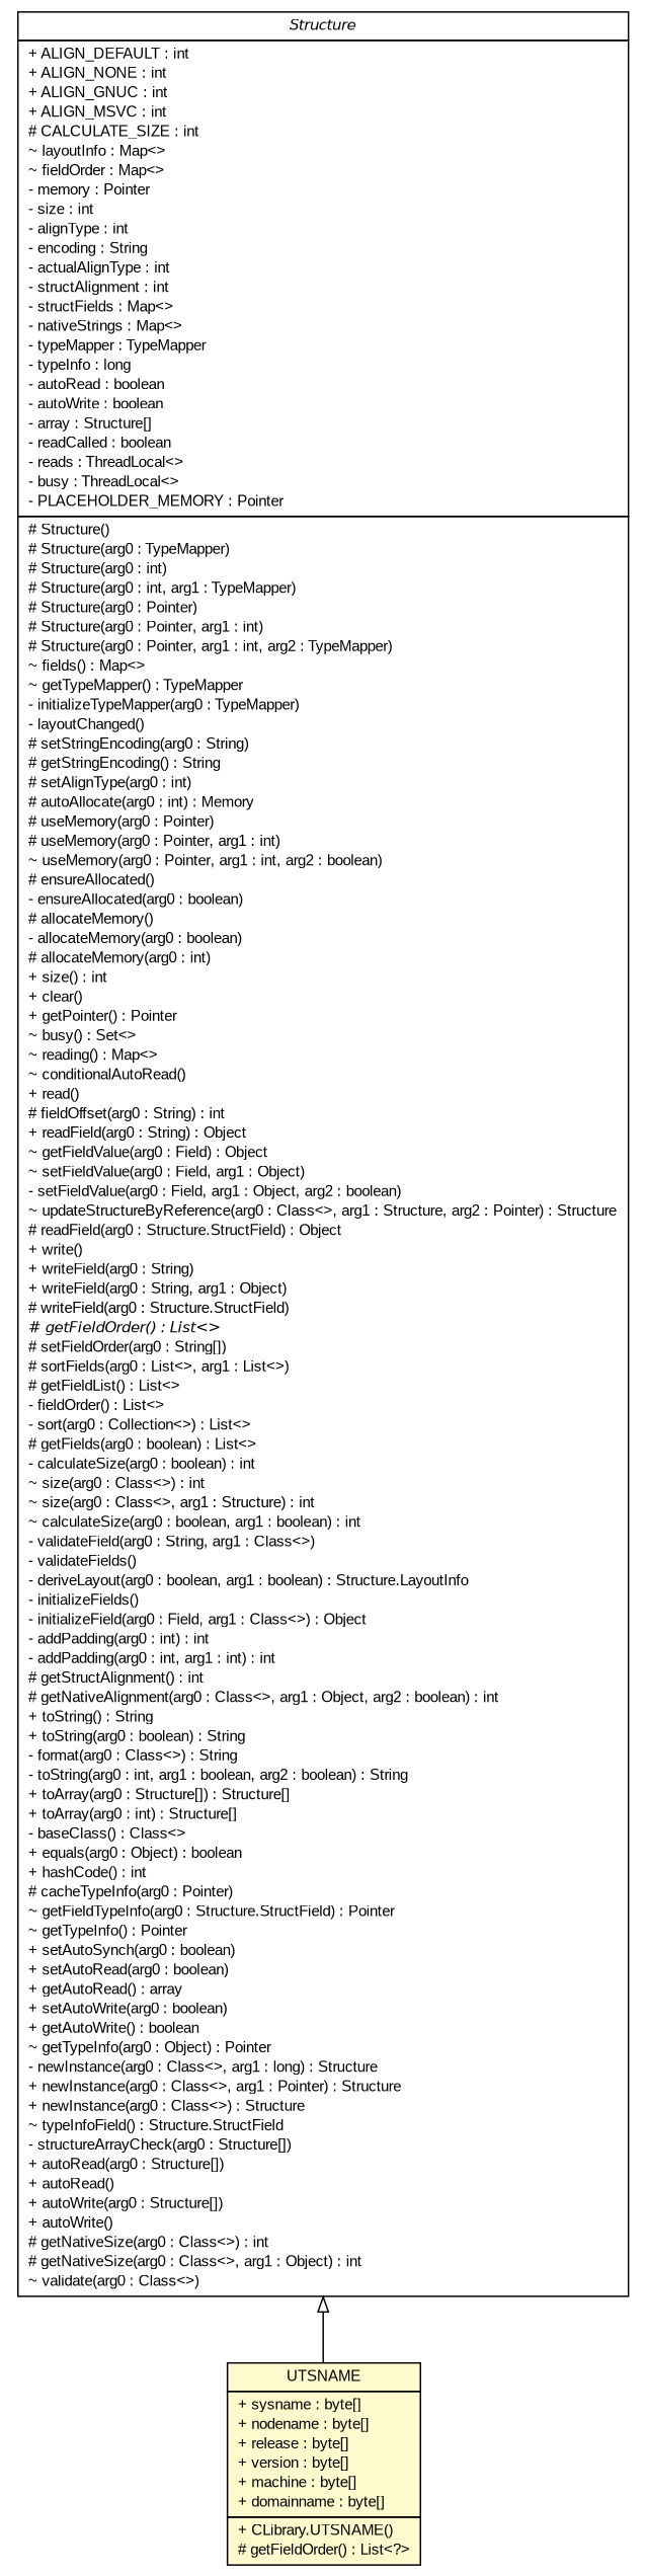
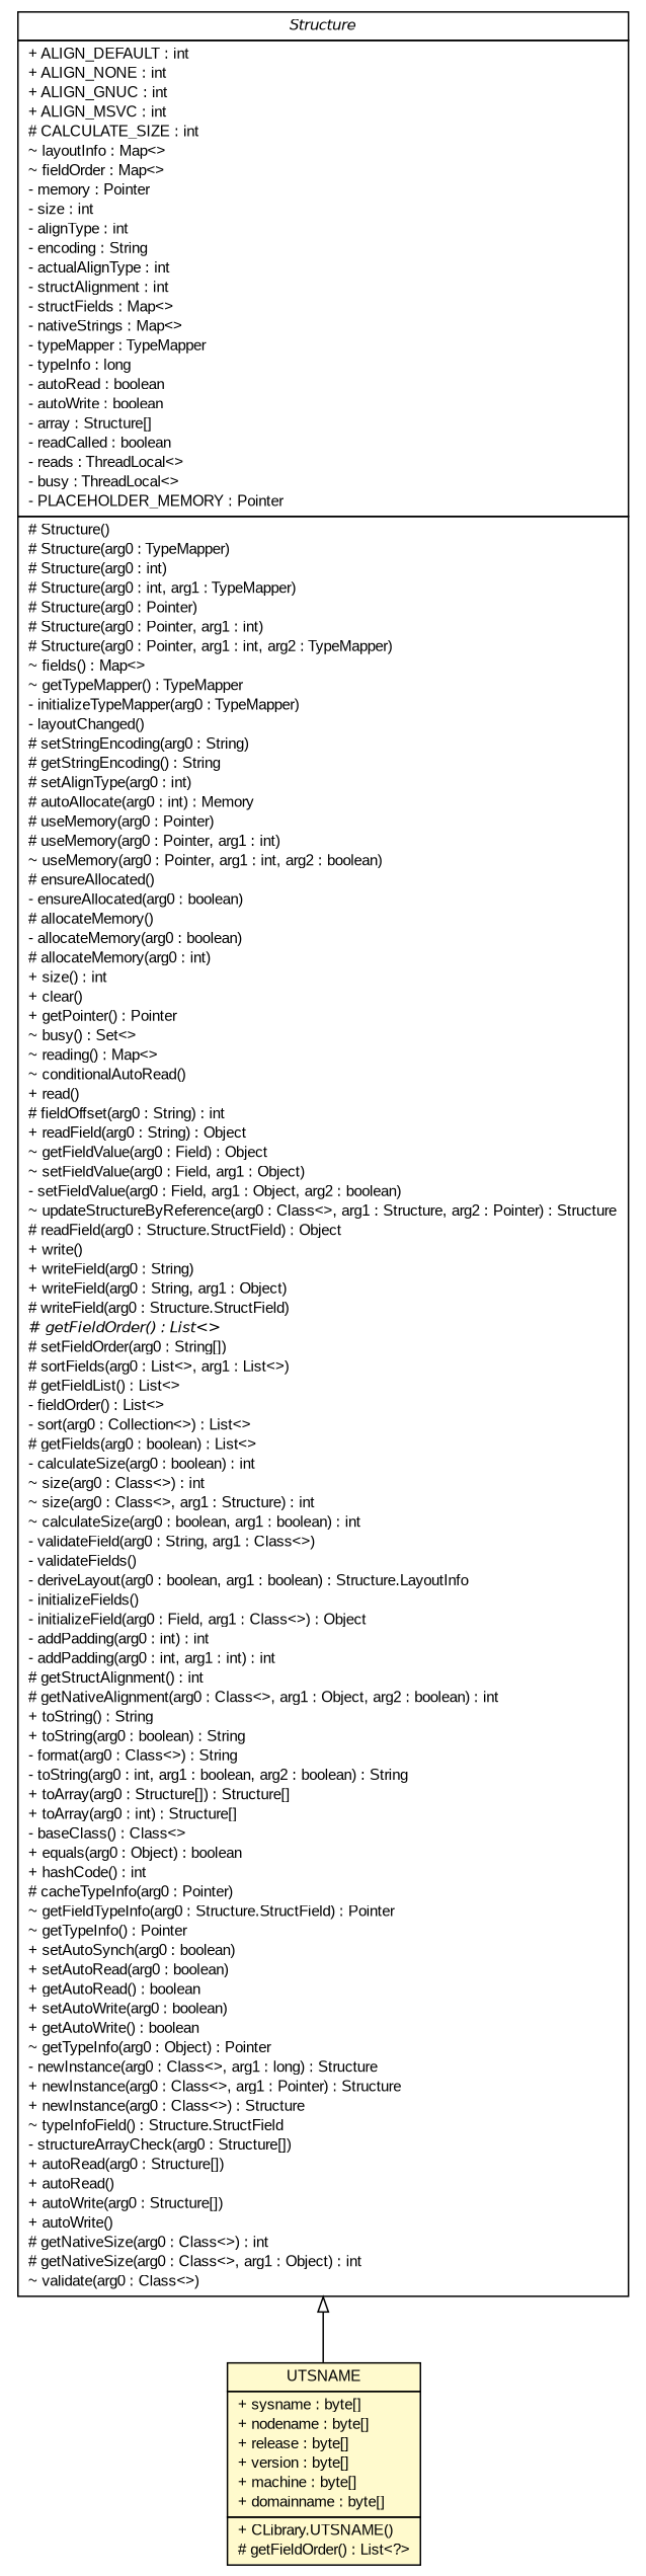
  digraph {
    nodesep=0.25
    ranksep=0.5
    fontname="Liberation Sans"
    node [fontcolor=black fontname="Liberation Sans" fontsize=10.0 shape=plaintext]
    n1 [label=<<table title="de.hsbremen.tc.tnc.natives.CLibrary.UTSNAME" border="0" cellborder="1" cellspacing="0" cellpadding="2" port="p" bgcolor="lemonChiffon" href="./CLibrary.UTSNAME.html"> 		<tr><td><table border="0" cellspacing="0" cellpadding="1"> <tr><td align="center" balign="center"> UTSNAME </td></tr> 		</table></td></tr> 		<tr><td><table border="0" cellspacing="0" cellpadding="1"> <tr><td align="left" balign="left"> + sysname : byte[] </td></tr> <tr><td align="left" balign="left"> + nodename : byte[] </td></tr> <tr><td align="left" balign="left"> + release : byte[] </td></tr> <tr><td align="left" balign="left"> + version : byte[] </td></tr> <tr><td align="left" balign="left"> + machine : byte[] </td></tr> <tr><td align="left" balign="left"> + domainname : byte[] </td></tr> 		</table></td></tr> 		<tr><td><table border="0" cellspacing="0" cellpadding="1"> <tr><td align="left" balign="left"> + CLibrary.UTSNAME() </td></tr> <tr><td align="left" balign="left"> # getFieldOrder() : List&lt;?&gt; </td></tr> 		</table></td></tr> 		</table>>]
-   n2 [label=<<table title="com.sun.jna.Structure" border="0" cellborder="1" cellspacing="0" cellpadding="2" port="p" href="http://java.sun.com/j2se/1.4.2/docs/api/com/sun/jna/Structure.html"> 		<tr><td><table border="0" cellspacing="0" cellpadding="1"> <tr><td align="center" balign="center"><font face="Helvetica-Oblique"> Structure </font></td></tr> 		</table></td></tr> 		<tr><td><table border="0" cellspacing="0" cellpadding="1"> <tr><td align="left" balign="left"> + ALIGN_DEFAULT : int </td></tr> <tr><td align="left" balign="left"> + ALIGN_NONE : int </td></tr> <tr><td align="left" balign="left"> + ALIGN_GNUC : int </td></tr> <tr><td align="left" balign="left"> + ALIGN_MSVC : int </td></tr> <tr><td align="left" balign="left"> # CALCULATE_SIZE : int </td></tr> <tr><td align="left" balign="left"> ~ layoutInfo : Map&lt;&gt; </td></tr> <tr><td align="left" balign="left"> ~ fieldOrder : Map&lt;&gt; </td></tr> <tr><td align="left" balign="left"> - memory : Pointer </td></tr> <tr><td align="left" balign="left"> - size : int </td></tr> <tr><td align="left" balign="left"> - alignType : int </td></tr> <tr><td align="left" balign="left"> - encoding : String </td></tr> <tr><td align="left" balign="left"> - actualAlignType : int </td></tr> <tr><td align="left" balign="left"> - structAlignment : int </td></tr> <tr><td align="left" balign="left"> - structFields : Map&lt;&gt; </td></tr> <tr><td align="left" balign="left"> - nativeStrings : Map&lt;&gt; </td></tr> <tr><td align="left" balign="left"> - typeMapper : TypeMapper </td></tr> <tr><td align="left" balign="left"> - typeInfo : long </td></tr> <tr><td align="left" balign="left"> - autoRead : boolean </td></tr> <tr><td align="left" balign="left"> - autoWrite : boolean </td></tr> <tr><td align="left" balign="left"> - array : Structure[] </td></tr> <tr><td align="left" balign="left"> - readCalled : boolean </td></tr> <tr><td align="left" balign="left"> - reads : ThreadLocal&lt;&gt; </td></tr> <tr><td align="left" balign="left"> - busy : ThreadLocal&lt;&gt; </td></tr> <tr><td align="left" balign="left"> - PLACEHOLDER_MEMORY : Pointer </td></tr> 		</table></td></tr> 		<tr><td><table border="0" cellspacing="0" cellpadding="1"> <tr><td align="left" balign="left"> # Structure() </td></tr> <tr><td align="left" balign="left"> # Structure(arg0 : TypeMapper) </td></tr> <tr><td align="left" balign="left"> # Structure(arg0 : int) </td></tr> <tr><td align="left" balign="left"> # Structure(arg0 : int, arg1 : TypeMapper) </td></tr> <tr><td align="left" balign="left"> # Structure(arg0 : Pointer) </td></tr> <tr><td align="left" balign="left"> # Structure(arg0 : Pointer, arg1 : int) </td></tr> <tr><td align="left" balign="left"> # Structure(arg0 : Pointer, arg1 : int, arg2 : TypeMapper) </td></tr> <tr><td align="left" balign="left"> ~ fields() : Map&lt;&gt; </td></tr> <tr><td align="left" balign="left"> ~ getTypeMapper() : TypeMapper </td></tr> <tr><td align="left" balign="left"> - initializeTypeMapper(arg0 : TypeMapper) </td></tr> <tr><td align="left" balign="left"> - layoutChanged() </td></tr> <tr><td align="left" balign="left"> # setStringEncoding(arg0 : String) </td></tr> <tr><td align="left" balign="left"> # getStringEncoding() : String </td></tr> <tr><td align="left" balign="left"> # setAlignType(arg0 : int) </td></tr> <tr><td align="left" balign="left"> # autoAllocate(arg0 : int) : Memory </td></tr> <tr><td align="left" balign="left"> # useMemory(arg0 : Pointer) </td></tr> <tr><td align="left" balign="left"> # useMemory(arg0 : Pointer, arg1 : int) </td></tr> <tr><td align="left" balign="left"> ~ useMemory(arg0 : Pointer, arg1 : int, arg2 : boolean) </td></tr> <tr><td align="left" balign="left"> # ensureAllocated() </td></tr> <tr><td align="left" balign="left"> - ensureAllocated(arg0 : boolean) </td></tr> <tr><td align="left" balign="left"> # allocateMemory() </td></tr> <tr><td align="left" balign="left"> - allocateMemory(arg0 : boolean) </td></tr> <tr><td align="left" balign="left"> # allocateMemory(arg0 : int) </td></tr> <tr><td align="left" balign="left"> + size() : int </td></tr> <tr><td align="left" balign="left"> + clear() </td></tr> <tr><td align="left" balign="left"> + getPointer() : Pointer </td></tr> <tr><td align="left" balign="left"> ~ busy() : Set&lt;&gt; </td></tr> <tr><td align="left" balign="left"> ~ reading() : Map&lt;&gt; </td></tr> <tr><td align="left" balign="left"> ~ conditionalAutoRead() </td></tr> <tr><td align="left" balign="left"> + read() </td></tr> <tr><td align="left" balign="left"> # fieldOffset(arg0 : String) : int </td></tr> <tr><td align="left" balign="left"> + readField(arg0 : String) : Object </td></tr> <tr><td align="left" balign="left"> ~ getFieldValue(arg0 : Field) : Object </td></tr> <tr><td align="left" balign="left"> ~ setFieldValue(arg0 : Field, arg1 : Object) </td></tr> <tr><td align="left" balign="left"> - setFieldValue(arg0 : Field, arg1 : Object, arg2 : boolean) </td></tr> <tr><td align="left" balign="left"> ~ updateStructureByReference(arg0 : Class&lt;&gt;, arg1 : Structure, arg2 : Pointer) : Structure </td></tr> <tr><td align="left" balign="left"> # readField(arg0 : Structure.StructField) : Object </td></tr> <tr><td align="left" balign="left"> + write() </td></tr> <tr><td align="left" balign="left"> + writeField(arg0 : String) </td></tr> <tr><td align="left" balign="left"> + writeField(arg0 : String, arg1 : Object) </td></tr> <tr><td align="left" balign="left"> # writeField(arg0 : Structure.StructField) </td></tr> <tr><td align="left" balign="left"><font face="Helvetica-Oblique" point-size="10.0"> # getFieldOrder() : List&lt;&gt; </font></td></tr> <tr><td align="left" balign="left"> # setFieldOrder(arg0 : String[]) </td></tr> <tr><td align="left" balign="left"> # sortFields(arg0 : List&lt;&gt;, arg1 : List&lt;&gt;) </td></tr> <tr><td align="left" balign="left"> # getFieldList() : List&lt;&gt; </td></tr> <tr><td align="left" balign="left"> - fieldOrder() : List&lt;&gt; </td></tr> <tr><td align="left" balign="left"> - sort(arg0 : Collection&lt;&gt;) : List&lt;&gt; </td></tr> <tr><td align="left" balign="left"> # getFields(arg0 : boolean) : List&lt;&gt; </td></tr> <tr><td align="left" balign="left"> - calculateSize(arg0 : boolean) : int </td></tr> <tr><td align="left" balign="left"> ~ size(arg0 : Class&lt;&gt;) : int </td></tr> <tr><td align="left" balign="left"> ~ size(arg0 : Class&lt;&gt;, arg1 : Structure) : int </td></tr> <tr><td align="left" balign="left"> ~ calculateSize(arg0 : boolean, arg1 : boolean) : int </td></tr> <tr><td align="left" balign="left"> - validateField(arg0 : String, arg1 : Class&lt;&gt;) </td></tr> <tr><td align="left" balign="left"> - validateFields() </td></tr> <tr><td align="left" balign="left"> - deriveLayout(arg0 : boolean, arg1 : boolean) : Structure.LayoutInfo </td></tr> <tr><td align="left" balign="left"> - initializeFields() </td></tr> <tr><td align="left" balign="left"> - initializeField(arg0 : Field, arg1 : Class&lt;&gt;) : Object </td></tr> <tr><td align="left" balign="left"> - addPadding(arg0 : int) : int </td></tr> <tr><td align="left" balign="left"> - addPadding(arg0 : int, arg1 : int) : int </td></tr> <tr><td align="left" balign="left"> # getStructAlignment() : int </td></tr> <tr><td align="left" balign="left"> # getNativeAlignment(arg0 : Class&lt;&gt;, arg1 : Object, arg2 : boolean) : int </td></tr> <tr><td align="left" balign="left"> + toString() : String </td></tr> <tr><td align="left" balign="left"> + toString(arg0 : boolean) : String </td></tr> <tr><td align="left" balign="left"> - format(arg0 : Class&lt;&gt;) : String </td></tr> <tr><td align="left" balign="left"> - toString(arg0 : int, arg1 : boolean, arg2 : boolean) : String </td></tr> <tr><td align="left" balign="left"> + toArray(arg0 : Structure[]) : Structure[] </td></tr> <tr><td align="left" balign="left"> + toArray(arg0 : int) : Structure[] </td></tr> <tr><td align="left" balign="left"> - baseClass() : Class&lt;&gt; </td></tr> <tr><td align="left" balign="left"> + equals(arg0 : Object) : boolean </td></tr> <tr><td align="left" balign="left"> + hashCode() : int </td></tr> <tr><td align="left" balign="left"> # cacheTypeInfo(arg0 : Pointer) </td></tr> <tr><td align="left" balign="left"> ~ getFieldTypeInfo(arg0 : Structure.StructField) : Pointer </td></tr> <tr><td align="left" balign="left"> ~ getTypeInfo() : Pointer </td></tr> <tr><td align="left" balign="left"> + setAutoSynch(arg0 : boolean) </td></tr> <tr><td align="left" balign="left"> + setAutoRead(arg0 : boolean) </td></tr> <tr><td align="left" balign="left"> + getAutoRead() : array </td></tr> <tr><td align="left" balign="left"> + setAutoWrite(arg0 : boolean) </td></tr> <tr><td align="left" balign="left"> + getAutoWrite() : boolean </td></tr> <tr><td align="left" balign="left"> ~ getTypeInfo(arg0 : Object) : Pointer </td></tr> <tr><td align="left" balign="left"> - newInstance(arg0 : Class&lt;&gt;, arg1 : long) : Structure </td></tr> <tr><td align="left" balign="left"> + newInstance(arg0 : Class&lt;&gt;, arg1 : Pointer) : Structure </td></tr> <tr><td align="left" balign="left"> + newInstance(arg0 : Class&lt;&gt;) : Structure </td></tr> <tr><td align="left" balign="left"> ~ typeInfoField() : Structure.StructField </td></tr> <tr><td align="left" balign="left"> - structureArrayCheck(arg0 : Structure[]) </td></tr> <tr><td align="left" balign="left"> + autoRead(arg0 : Structure[]) </td></tr> <tr><td align="left" balign="left"> + autoRead() </td></tr> <tr><td align="left" balign="left"> + autoWrite(arg0 : Structure[]) </td></tr> <tr><td align="left" balign="left"> + autoWrite() </td></tr> <tr><td align="left" balign="left"> # getNativeSize(arg0 : Class&lt;&gt;) : int </td></tr> <tr><td align="left" balign="left"> # getNativeSize(arg0 : Class&lt;&gt;, arg1 : Object) : int </td></tr> <tr><td align="left" balign="left"> ~ validate(arg0 : Class&lt;&gt;) </td></tr> 		</table></td></tr> 		</table>>]
+   n2 [label=<<table title="com.sun.jna.Structure" border="0" cellborder="1" cellspacing="0" cellpadding="2" port="p" href="http://java.sun.com/j2se/1.4.2/docs/api/com/sun/jna/Structure.html"> 		<tr><td><table border="0" cellspacing="0" cellpadding="1"> <tr><td align="center" balign="center"><font face="Helvetica-Oblique"> Structure </font></td></tr> 		</table></td></tr> 		<tr><td><table border="0" cellspacing="0" cellpadding="1"> <tr><td align="left" balign="left"> + ALIGN_DEFAULT : int </td></tr> <tr><td align="left" balign="left"> + ALIGN_NONE : int </td></tr> <tr><td align="left" balign="left"> + ALIGN_GNUC : int </td></tr> <tr><td align="left" balign="left"> + ALIGN_MSVC : int </td></tr> <tr><td align="left" balign="left"> # CALCULATE_SIZE : int </td></tr> <tr><td align="left" balign="left"> ~ layoutInfo : Map&lt;&gt; </td></tr> <tr><td align="left" balign="left"> ~ fieldOrder : Map&lt;&gt; </td></tr> <tr><td align="left" balign="left"> - memory : Pointer </td></tr> <tr><td align="left" balign="left"> - size : int </td></tr> <tr><td align="left" balign="left"> - alignType : int </td></tr> <tr><td align="left" balign="left"> - encoding : String </td></tr> <tr><td align="left" balign="left"> - actualAlignType : int </td></tr> <tr><td align="left" balign="left"> - structAlignment : int </td></tr> <tr><td align="left" balign="left"> - structFields : Map&lt;&gt; </td></tr> <tr><td align="left" balign="left"> - nativeStrings : Map&lt;&gt; </td></tr> <tr><td align="left" balign="left"> - typeMapper : TypeMapper </td></tr> <tr><td align="left" balign="left"> - typeInfo : long </td></tr> <tr><td align="left" balign="left"> - autoRead : boolean </td></tr> <tr><td align="left" balign="left"> - autoWrite : boolean </td></tr> <tr><td align="left" balign="left"> - array : Structure[] </td></tr> <tr><td align="left" balign="left"> - readCalled : boolean </td></tr> <tr><td align="left" balign="left"> - reads : ThreadLocal&lt;&gt; </td></tr> <tr><td align="left" balign="left"> - busy : ThreadLocal&lt;&gt; </td></tr> <tr><td align="left" balign="left"> - PLACEHOLDER_MEMORY : Pointer </td></tr> 		</table></td></tr> 		<tr><td><table border="0" cellspacing="0" cellpadding="1"> <tr><td align="left" balign="left"> # Structure() </td></tr> <tr><td align="left" balign="left"> # Structure(arg0 : TypeMapper) </td></tr> <tr><td align="left" balign="left"> # Structure(arg0 : int) </td></tr> <tr><td align="left" balign="left"> # Structure(arg0 : int, arg1 : TypeMapper) </td></tr> <tr><td align="left" balign="left"> # Structure(arg0 : Pointer) </td></tr> <tr><td align="left" balign="left"> # Structure(arg0 : Pointer, arg1 : int) </td></tr> <tr><td align="left" balign="left"> # Structure(arg0 : Pointer, arg1 : int, arg2 : TypeMapper) </td></tr> <tr><td align="left" balign="left"> ~ fields() : Map&lt;&gt; </td></tr> <tr><td align="left" balign="left"> ~ getTypeMapper() : TypeMapper </td></tr> <tr><td align="left" balign="left"> - initializeTypeMapper(arg0 : TypeMapper) </td></tr> <tr><td align="left" balign="left"> - layoutChanged() </td></tr> <tr><td align="left" balign="left"> # setStringEncoding(arg0 : String) </td></tr> <tr><td align="left" balign="left"> # getStringEncoding() : String </td></tr> <tr><td align="left" balign="left"> # setAlignType(arg0 : int) </td></tr> <tr><td align="left" balign="left"> # autoAllocate(arg0 : int) : Memory </td></tr> <tr><td align="left" balign="left"> # useMemory(arg0 : Pointer) </td></tr> <tr><td align="left" balign="left"> # useMemory(arg0 : Pointer, arg1 : int) </td></tr> <tr><td align="left" balign="left"> ~ useMemory(arg0 : Pointer, arg1 : int, arg2 : boolean) </td></tr> <tr><td align="left" balign="left"> # ensureAllocated() </td></tr> <tr><td align="left" balign="left"> - ensureAllocated(arg0 : boolean) </td></tr> <tr><td align="left" balign="left"> # allocateMemory() </td></tr> <tr><td align="left" balign="left"> - allocateMemory(arg0 : boolean) </td></tr> <tr><td align="left" balign="left"> # allocateMemory(arg0 : int) </td></tr> <tr><td align="left" balign="left"> + size() : int </td></tr> <tr><td align="left" balign="left"> + clear() </td></tr> <tr><td align="left" balign="left"> + getPointer() : Pointer </td></tr> <tr><td align="left" balign="left"> ~ busy() : Set&lt;&gt; </td></tr> <tr><td align="left" balign="left"> ~ reading() : Map&lt;&gt; </td></tr> <tr><td align="left" balign="left"> ~ conditionalAutoRead() </td></tr> <tr><td align="left" balign="left"> + read() </td></tr> <tr><td align="left" balign="left"> # fieldOffset(arg0 : String) : int </td></tr> <tr><td align="left" balign="left"> + readField(arg0 : String) : Object </td></tr> <tr><td align="left" balign="left"> ~ getFieldValue(arg0 : Field) : Object </td></tr> <tr><td align="left" balign="left"> ~ setFieldValue(arg0 : Field, arg1 : Object) </td></tr> <tr><td align="left" balign="left"> - setFieldValue(arg0 : Field, arg1 : Object, arg2 : boolean) </td></tr> <tr><td align="left" balign="left"> ~ updateStructureByReference(arg0 : Class&lt;&gt;, arg1 : Structure, arg2 : Pointer) : Structure </td></tr> <tr><td align="left" balign="left"> # readField(arg0 : Structure.StructField) : Object </td></tr> <tr><td align="left" balign="left"> + write() </td></tr> <tr><td align="left" balign="left"> + writeField(arg0 : String) </td></tr> <tr><td align="left" balign="left"> + writeField(arg0 : String, arg1 : Object) </td></tr> <tr><td align="left" balign="left"> # writeField(arg0 : Structure.StructField) </td></tr> <tr><td align="left" balign="left"><font face="Helvetica-Oblique" point-size="10.0"> # getFieldOrder() : List&lt;&gt; </font></td></tr> <tr><td align="left" balign="left"> # setFieldOrder(arg0 : String[]) </td></tr> <tr><td align="left" balign="left"> # sortFields(arg0 : List&lt;&gt;, arg1 : List&lt;&gt;) </td></tr> <tr><td align="left" balign="left"> # getFieldList() : List&lt;&gt; </td></tr> <tr><td align="left" balign="left"> - fieldOrder() : List&lt;&gt; </td></tr> <tr><td align="left" balign="left"> - sort(arg0 : Collection&lt;&gt;) : List&lt;&gt; </td></tr> <tr><td align="left" balign="left"> # getFields(arg0 : boolean) : List&lt;&gt; </td></tr> <tr><td align="left" balign="left"> - calculateSize(arg0 : boolean) : int </td></tr> <tr><td align="left" balign="left"> ~ size(arg0 : Class&lt;&gt;) : int </td></tr> <tr><td align="left" balign="left"> ~ size(arg0 : Class&lt;&gt;, arg1 : Structure) : int </td></tr> <tr><td align="left" balign="left"> ~ calculateSize(arg0 : boolean, arg1 : boolean) : int </td></tr> <tr><td align="left" balign="left"> - validateField(arg0 : String, arg1 : Class&lt;&gt;) </td></tr> <tr><td align="left" balign="left"> - validateFields() </td></tr> <tr><td align="left" balign="left"> - deriveLayout(arg0 : boolean, arg1 : boolean) : Structure.LayoutInfo </td></tr> <tr><td align="left" balign="left"> - initializeFields() </td></tr> <tr><td align="left" balign="left"> - initializeField(arg0 : Field, arg1 : Class&lt;&gt;) : Object </td></tr> <tr><td align="left" balign="left"> - addPadding(arg0 : int) : int </td></tr> <tr><td align="left" balign="left"> - addPadding(arg0 : int, arg1 : int) : int </td></tr> <tr><td align="left" balign="left"> # getStructAlignment() : int </td></tr> <tr><td align="left" balign="left"> # getNativeAlignment(arg0 : Class&lt;&gt;, arg1 : Object, arg2 : boolean) : int </td></tr> <tr><td align="left" balign="left"> + toString() : String </td></tr> <tr><td align="left" balign="left"> + toString(arg0 : boolean) : String </td></tr> <tr><td align="left" balign="left"> - format(arg0 : Class&lt;&gt;) : String </td></tr> <tr><td align="left" balign="left"> - toString(arg0 : int, arg1 : boolean, arg2 : boolean) : String </td></tr> <tr><td align="left" balign="left"> + toArray(arg0 : Structure[]) : Structure[] </td></tr> <tr><td align="left" balign="left"> + toArray(arg0 : int) : Structure[] </td></tr> <tr><td align="left" balign="left"> - baseClass() : Class&lt;&gt; </td></tr> <tr><td align="left" balign="left"> + equals(arg0 : Object) : boolean </td></tr> <tr><td align="left" balign="left"> + hashCode() : int </td></tr> <tr><td align="left" balign="left"> # cacheTypeInfo(arg0 : Pointer) </td></tr> <tr><td align="left" balign="left"> ~ getFieldTypeInfo(arg0 : Structure.StructField) : Pointer </td></tr> <tr><td align="left" balign="left"> ~ getTypeInfo() : Pointer </td></tr> <tr><td align="left" balign="left"> + setAutoSynch(arg0 : boolean) </td></tr> <tr><td align="left" balign="left"> + setAutoRead(arg0 : boolean) </td></tr> <tr><td align="left" balign="left"> + getAutoRead() : boolean </td></tr> <tr><td align="left" balign="left"> + setAutoWrite(arg0 : boolean) </td></tr> <tr><td align="left" balign="left"> + getAutoWrite() : boolean </td></tr> <tr><td align="left" balign="left"> ~ getTypeInfo(arg0 : Object) : Pointer </td></tr> <tr><td align="left" balign="left"> - newInstance(arg0 : Class&lt;&gt;, arg1 : long) : Structure </td></tr> <tr><td align="left" balign="left"> + newInstance(arg0 : Class&lt;&gt;, arg1 : Pointer) : Structure </td></tr> <tr><td align="left" balign="left"> + newInstance(arg0 : Class&lt;&gt;) : Structure </td></tr> <tr><td align="left" balign="left"> ~ typeInfoField() : Structure.StructField </td></tr> <tr><td align="left" balign="left"> - structureArrayCheck(arg0 : Structure[]) </td></tr> <tr><td align="left" balign="left"> + autoRead(arg0 : Structure[]) </td></tr> <tr><td align="left" balign="left"> + autoRead() </td></tr> <tr><td align="left" balign="left"> + autoWrite(arg0 : Structure[]) </td></tr> <tr><td align="left" balign="left"> + autoWrite() </td></tr> <tr><td align="left" balign="left"> # getNativeSize(arg0 : Class&lt;&gt;) : int </td></tr> <tr><td align="left" balign="left"> # getNativeSize(arg0 : Class&lt;&gt;, arg1 : Object) : int </td></tr> <tr><td align="left" balign="left"> ~ validate(arg0 : Class&lt;&gt;) </td></tr> 		</table></td></tr> 		</table>>]
    n2 -> n1 [arrowtail=empty dir=back fontname="Liberation Sans" fontsize=10 headport=p labelfontname=Helvetica labelfontsize=10 tailport=p]
  }
